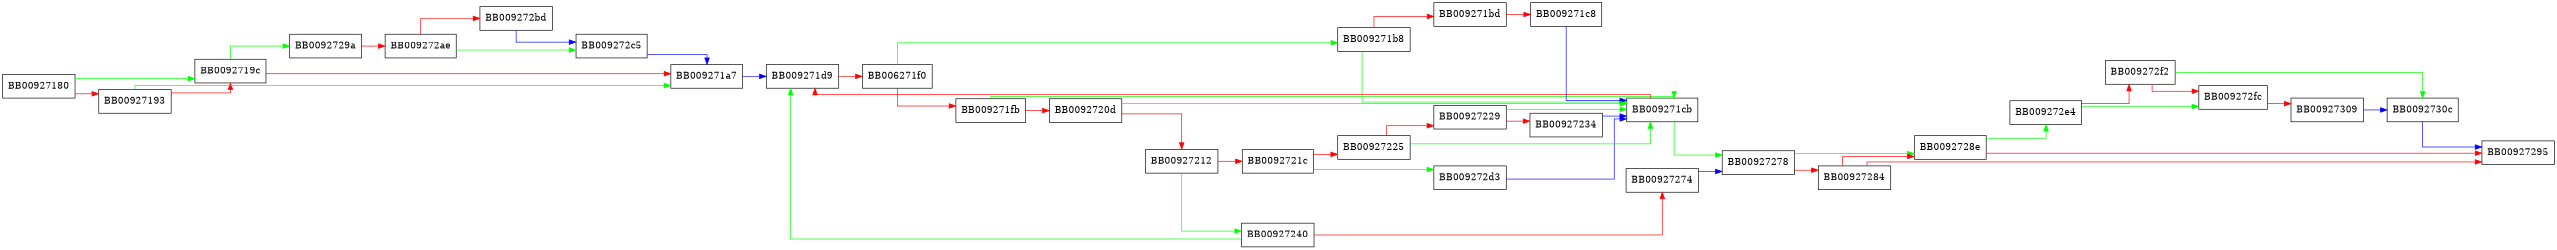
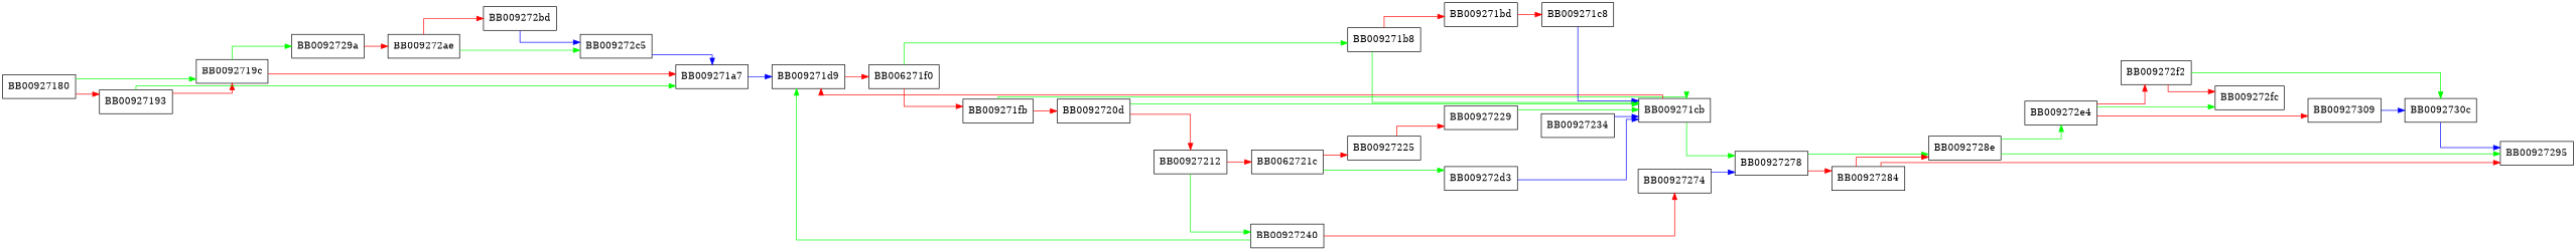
  digraph {
    rankdir=LR
    splines=ortho
    node [shape=box]
    edge [color=red]
    BB00927180
    BB0092719c
    BB00927193
    BB009271a7
    BB0092729a
    BB009271d9
    BB009272ae
    n8 [label=BB006271f0]
    BB009272c5
    BB009272bd
    BB009271b8
    BB009271fb
    BB009271cb
    BB009271bd
    BB00927278
    BB009271c8
    BB0092728e
    BB00927284
    BB00927295
    BB009272e4
    BB0092720d
    BB00927212
    BB00927240
-   BB0092721c
+   BB0092721c [label=BB0062721c]
    BB00927274
    BB009272d3
    BB00927225
    BB00927229
    BB00927234
    BB009272fc
    BB009272f2
    BB00927309
    BB0092730c
    BB00927180 -> BB0092719c [color=green]
    BB00927180 -> BB00927193
    BB0092719c -> BB009271a7
    BB0092719c -> BB0092729a [color=green]
    BB00927193 -> BB0092719c
    BB00927193 -> BB009271a7 [color=green]
    BB009271a7 -> BB009271d9 [color=blue]
    BB0092729a -> BB009272ae
    BB009271d9 -> n8
    BB009272ae -> BB009272c5 [color=green]
    BB009272ae -> BB009272bd
    n8 -> BB009271b8 [color=green]
    n8 -> BB009271fb
    BB009272c5 -> BB009271a7 [color=blue]
    BB009272bd -> BB009272c5 [color=blue]
    BB009271b8 -> BB009271cb [color=green]
    BB009271b8 -> BB009271bd
    BB009271fb -> BB009271cb [color=green]
    BB009271fb -> BB0092720d
    BB009271cb -> BB009271d9
    BB009271cb -> BB00927278 [color=green]
    BB009271bd -> BB009271c8
    BB00927278 -> BB0092728e [color=green]
    BB00927278 -> BB00927284
    BB009271c8 -> BB009271cb [color=blue]
-   BB0092728e -> BB00927295
+   BB0092728e -> BB00927295 [color=green]
    BB0092728e -> BB009272e4 [color=green]
    BB00927284 -> BB0092728e
    BB00927284 -> BB00927295
    BB009272e4 -> BB009272fc [color=green]
    BB009272e4 -> BB009272f2
    BB0092720d -> BB009271cb [color=green]
    BB0092720d -> BB00927212
    BB00927212 -> BB00927240 [color=green]
    BB00927212 -> BB0092721c
    BB00927240 -> BB009271d9 [color=green]
    BB00927240 -> BB00927274
    BB0092721c -> BB009272d3 [color=green]
    BB0092721c -> BB00927225
    BB00927274 -> BB00927278 [color=blue]
    BB009272d3 -> BB009271cb [color=blue]
-   BB00927225 -> BB009271cb [color=green]
    BB00927225 -> BB00927229
    BB00927229 -> BB009271cb [color=green]
-   BB00927229 -> BB00927234
    BB00927234 -> BB009271cb [color=blue]
-   BB009272fc -> BB00927309
+   BB009272e4 -> BB00927309
    BB009272f2 -> BB009272fc
    BB009272f2 -> BB0092730c [color=green]
    BB00927309 -> BB0092730c [color=blue]
    BB0092730c -> BB00927295 [color=blue]
  }
